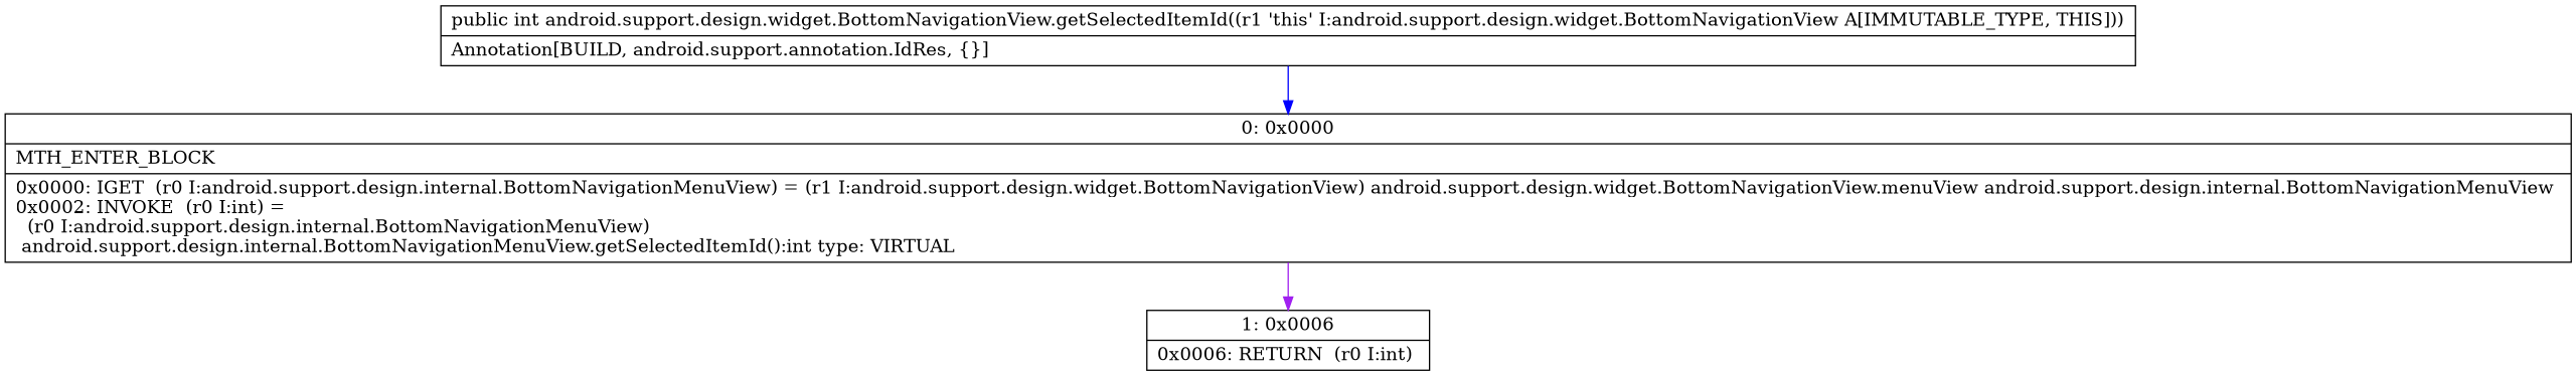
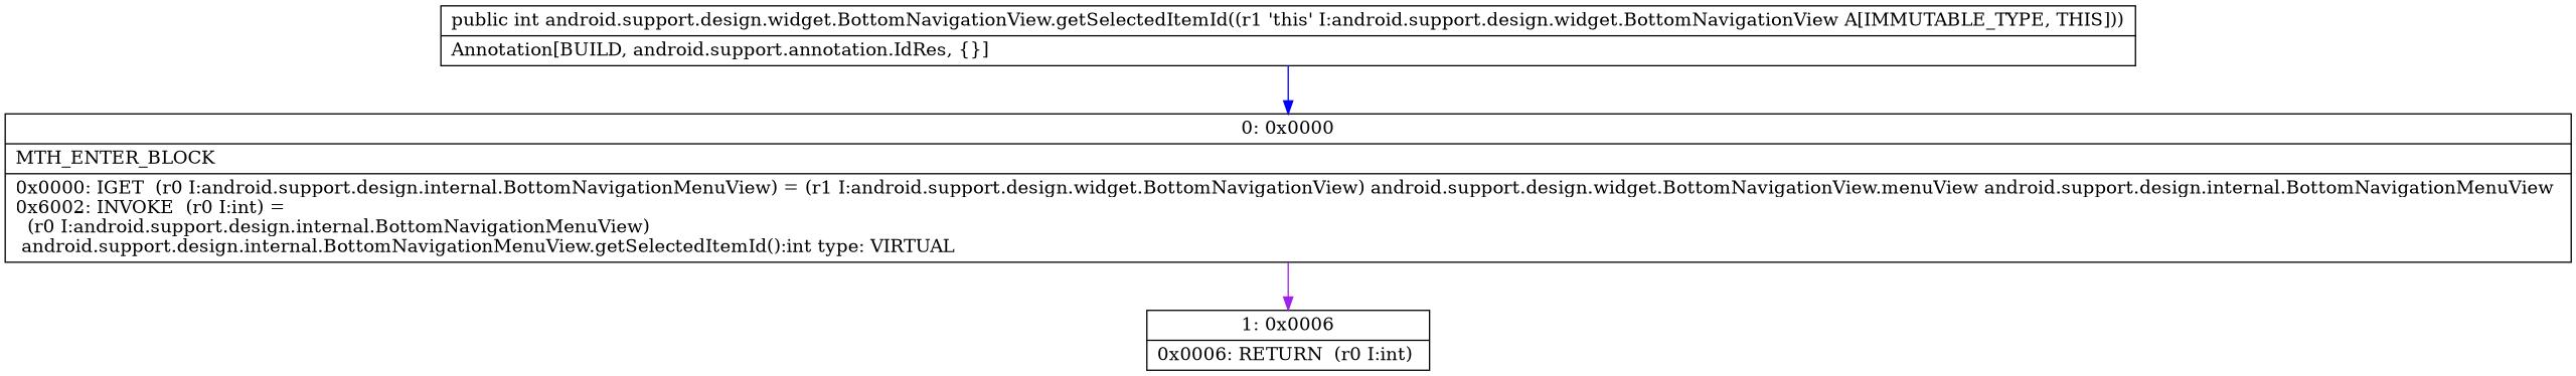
  digraph {
    node [shape=record]
-   n1 [label="{0\:\ 0x0000|MTH_ENTER_BLOCK\l|0x0000: IGET  (r0 I:android.support.design.internal.BottomNavigationMenuView) = (r1 I:android.support.design.widget.BottomNavigationView) android.support.design.widget.BottomNavigationView.menuView android.support.design.internal.BottomNavigationMenuView \l0x0002: INVOKE  (r0 I:int) = \l  (r0 I:android.support.design.internal.BottomNavigationMenuView)\l android.support.design.internal.BottomNavigationMenuView.getSelectedItemId():int type: VIRTUAL \l}"]
+   n1 [label="{0\:\ 0x0000|MTH_ENTER_BLOCK\l|0x0000: IGET  (r0 I:android.support.design.internal.BottomNavigationMenuView) = (r1 I:android.support.design.widget.BottomNavigationView) android.support.design.widget.BottomNavigationView.menuView android.support.design.internal.BottomNavigationMenuView \l0x6002: INVOKE  (r0 I:int) = \l  (r0 I:android.support.design.internal.BottomNavigationMenuView)\l android.support.design.internal.BottomNavigationMenuView.getSelectedItemId():int type: VIRTUAL \l}"]
    n2 [label="{1\:\ 0x0006|0x0006: RETURN  (r0 I:int) \l}"]
    n3 [label="{public int android.support.design.widget.BottomNavigationView.getSelectedItemId((r1 'this' I:android.support.design.widget.BottomNavigationView A[IMMUTABLE_TYPE, THIS]))  | Annotation[BUILD, android.support.annotation.IdRes, \{\}]\l}"]
    n1 -> n2 [color=purple]
    n3 -> n1 [color=blue]
  }
